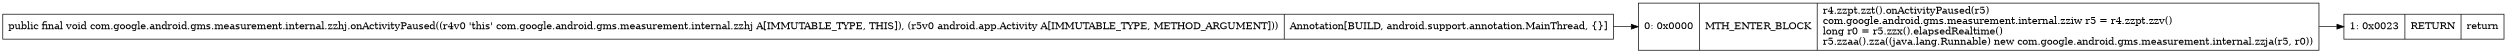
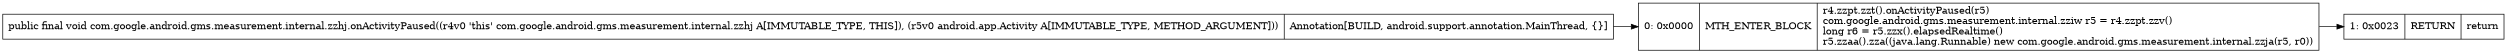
  digraph {
    rankdir=LR
    node [shape=record]
-   n1 [label="{0\:\ 0x0000|MTH_ENTER_BLOCK\l|r4.zzpt.zzt().onActivityPaused(r5)\lcom.google.android.gms.measurement.internal.zziw r5 = r4.zzpt.zzv()\llong r0 = r5.zzx().elapsedRealtime()\lr5.zzaa().zza((java.lang.Runnable) new com.google.android.gms.measurement.internal.zzja(r5, r0))\l}"]
+   n1 [label="{0\:\ 0x0000|MTH_ENTER_BLOCK\l|r4.zzpt.zzt().onActivityPaused(r5)\lcom.google.android.gms.measurement.internal.zziw r5 = r4.zzpt.zzv()\llong r6 = r5.zzx().elapsedRealtime()\lr5.zzaa().zza((java.lang.Runnable) new com.google.android.gms.measurement.internal.zzja(r5, r0))\l}"]
    n2 [label="{1\:\ 0x0023|RETURN\l|return\l}"]
    n3 [label="{public final void com.google.android.gms.measurement.internal.zzhj.onActivityPaused((r4v0 'this' com.google.android.gms.measurement.internal.zzhj A[IMMUTABLE_TYPE, THIS]), (r5v0 android.app.Activity A[IMMUTABLE_TYPE, METHOD_ARGUMENT]))  | Annotation[BUILD, android.support.annotation.MainThread, \{\}]\l}"]
    n1 -> n2
    n3 -> n1
  }
